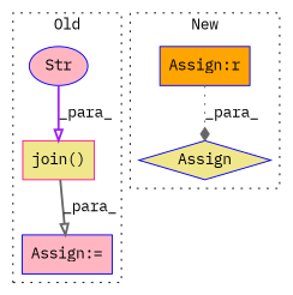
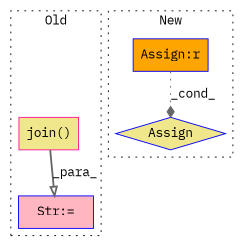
  digraph {
    fontname="IBM Plex Mono"
    node [color=blue fillcolor=khaki fontname="IBM Plex Mono" shape=box style=filled]
    edge [arrowhead=onormal color=gray40 fontname="IBM Plex Mono" style=bold]
    n1 [a=75 color=deeppink l="13,1" label="join()" s="6889,6929"]
-   n2 [a=66 fillcolor=lightpink l=5 label=Str s=6902 shape=ellipse]
-   n3 [a=68 fillcolor=lightpink l=3 label="Assign:=" s=6879]
+   n3 [a=68 fillcolor=lightpink l=3 label="Str:=" s=6879]
    n4 [a=51 l="4,6" label=Assign s="6182,6200" shape=diamond]
    n5 [a=40 fillcolor=orange l=14 label="Assign:r" s=6186]
    subgraph cluster_1 {
      label=Old
      style=dotted
      n1
-     n2
      n3
    }
    subgraph cluster_2 {
      label=New
      style=dotted
      n4
      n5
    }
    n1 -> n3 [label=_para_]
-   n2 -> n1 [color=purple label=_para_]
-   n5 -> n4 [arrowhead=diamond label=_para_ style=dotted]
+   n5 -> n4 [arrowhead=diamond label=_cond_ style=dotted]
  }
